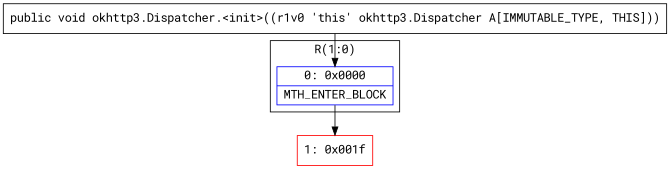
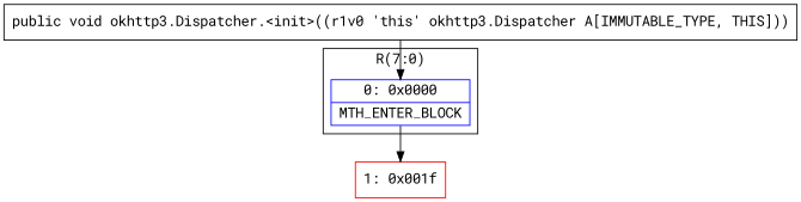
  digraph {
    fontname="Roboto Mono"
    node [shape=record fontname="Roboto Mono"]
    edge [fontname="Roboto Mono"]
    n1 [color=blue label="{0\:\ 0x0000|MTH_ENTER_BLOCK\l}"]
    n2 [color=red label="{1\:\ 0x001f}"]
    n3 [label="{public void okhttp3.Dispatcher.\<init\>((r1v0 'this' okhttp3.Dispatcher A[IMMUTABLE_TYPE, THIS])) }"]
    subgraph cluster_1 {
-     label="R(1:0)"
+     label="R(7:0)"
      n1
    }
    n1 -> n2
    n3 -> n1
  }
